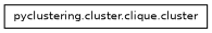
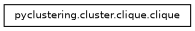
  digraph {
    rankdir=LR
-   n1 [color=black fillcolor=white fontname=Helvetica fontsize=10 height=0.2 label="pyclustering.cluster.clique.cluster" shape=record style=filled width=0.4]
+   n1 [color=black fillcolor=white fontname=Helvetica fontsize=10 height=0.2 label="pyclustering.cluster.clique.clique" shape=record style=filled width=0.4]
  }
